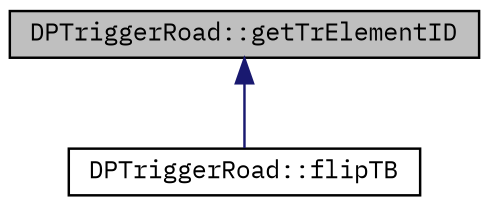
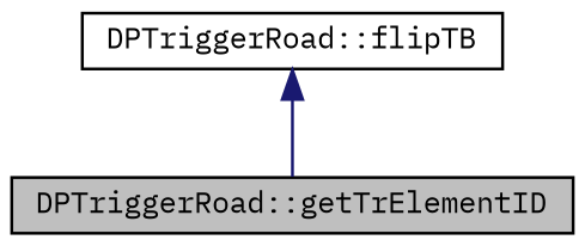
  digraph {
    rankdir=TB
    fontname="IBM Plex Mono"
    node [color=black fontname="IBM Plex Mono" fontsize=10 shape=record]
    n1 [fillcolor=grey75 fontcolor=black height=0.2 label="DPTriggerRoad::getTrElementID" style=filled width=0.4]
    n2 [height=0.2 label="DPTriggerRoad::flipTB" width=0.4]
-   n1 -> n2 [color=midnightblue dir=back fontname="IBM Plex Mono" fontsize=10 labelfontname=FreeSans labelfontsize=10 style=solid]
+   n2 -> n1 [color=midnightblue dir=back fontname="IBM Plex Mono" fontsize=10 labelfontname=FreeSans labelfontsize=10 style=solid]
  }
